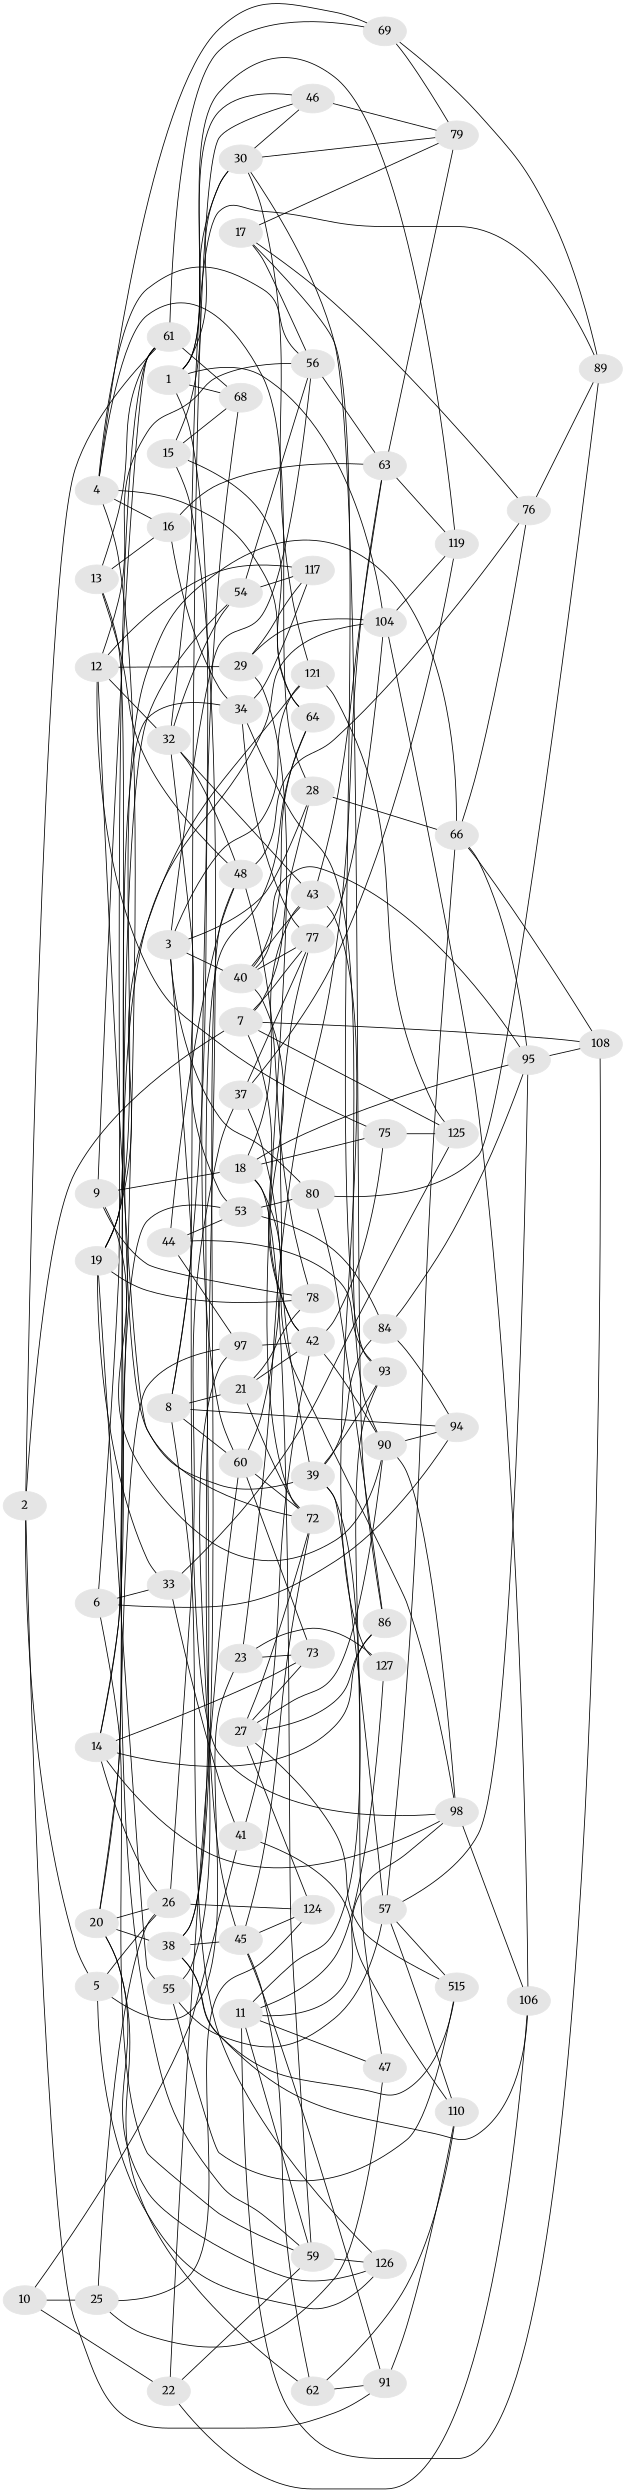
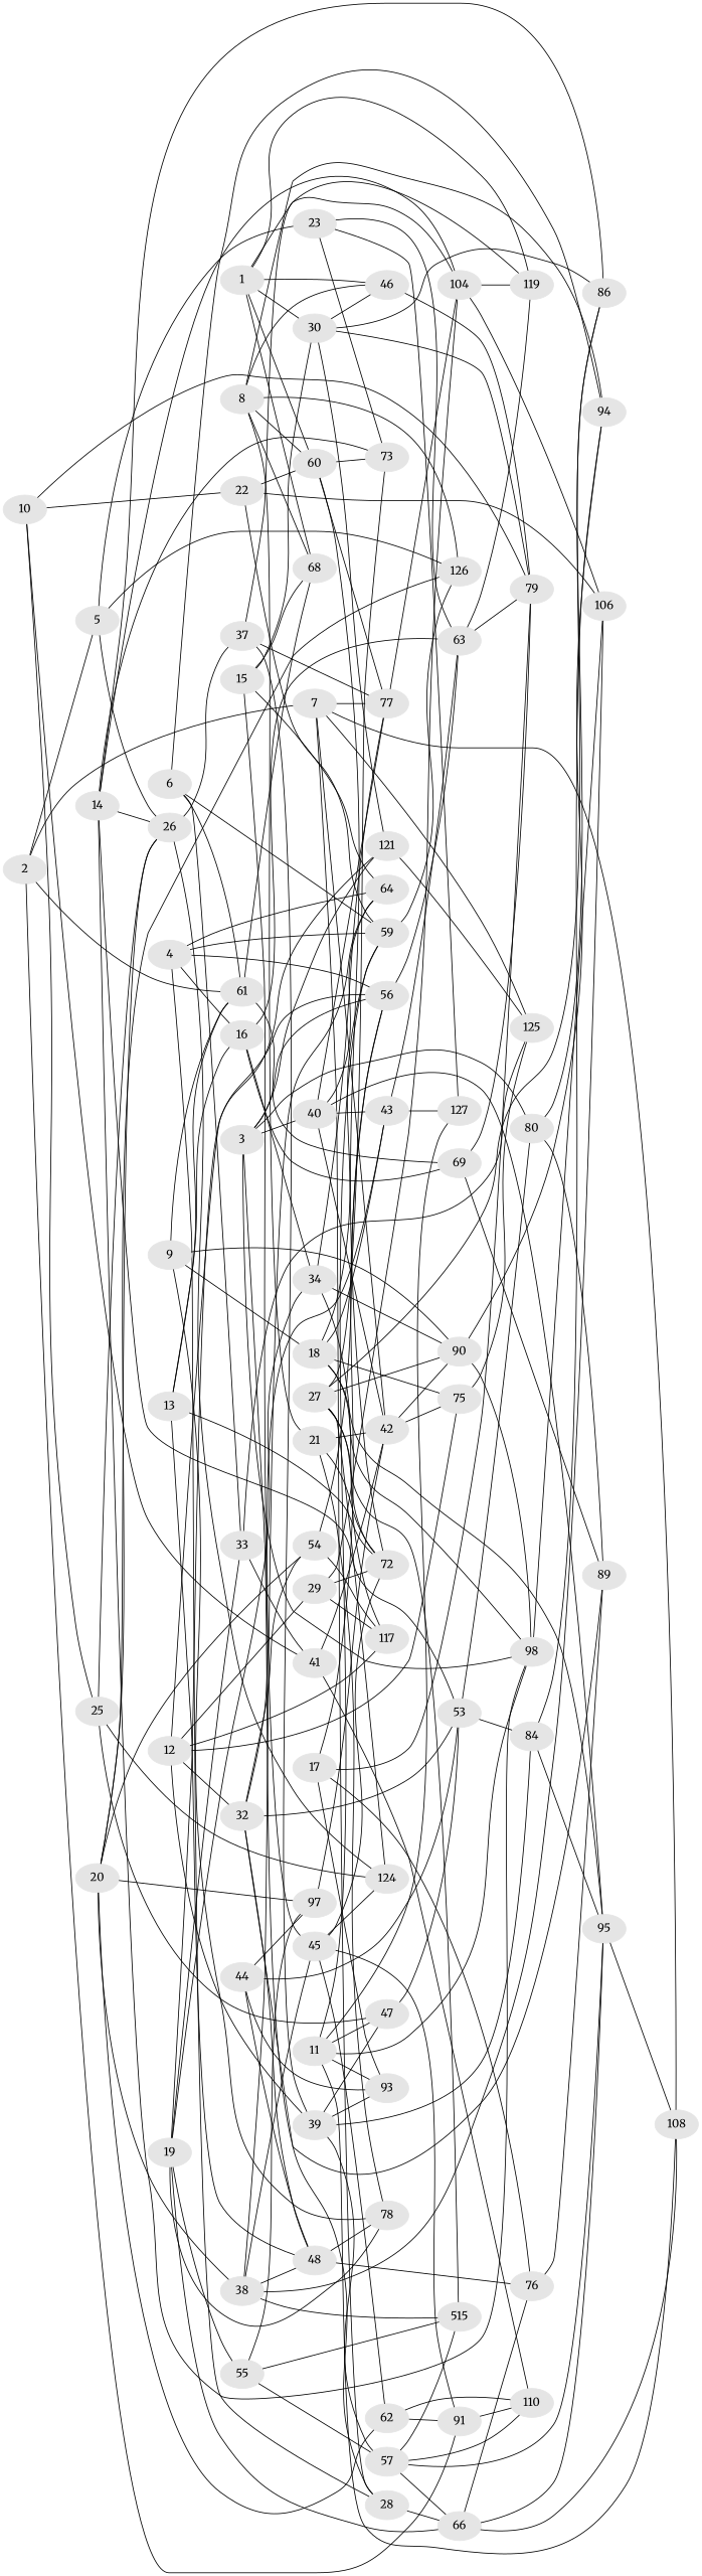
  graph {
    fontname=Merriweather
    rankdir=LR
    node [color=gray90 fontname=Merriweather style=filled]
    edge [fontname=Merriweather]
    1 [super="+99"]
    30 [super="+85"]
    46
    60 [super="+101"]
    68
    104 [super="+112"]
    119
    121
    79 [super="+111"]
    86
    77 [super="+122"]
    72 [super="+81"]
    73
    106
    2
    5
    7 [super="+123"]
    61 [super="+113"]
    91
    23
    26 [super="+35"]
    126
    28
    42 [super="+51"]
    108
    125
    69
    110
    3 [super="+82"]
    40 [super="+67"]
    56 [super="+87"]
    80
    98 [super="+118"]
    66 [super="+83"]
    64
    43 [super="+88"]
    95 [super="+116"]
    63 [super="+70"]
    89
    4 [super="+100"]
    16 [super="+31"]
    59 [super="+65"]
    34 [super="+103"]
    127
    124
    37
    6
    33
    94
    41
    90 [super="+120"]
    75
    8 [super="+24"]
    21
    78
    18 [super="+36"]
    9
    10
    22
    25
    47
    11 [super="+74"]
    93
    53 [super="+71"]
    12 [super="+107"]
    29
    32 [super="+114"]
    39 [super="+49"]
    117
    48 [super="+52"]
    54
    57 [super="+102"]
    84
    13
    76
    14 [super="+50"]
    15
    45 [super="+105"]
    62
    17
    19 [super="+109"]
    55
    97
    n84 [label=515]
    20 [super="+92"]
    38 [super="+58"]
    27 [super="+96"]
    44
    1 -- 30
    1 -- 46
    1 -- 60
    1 -- 68
    1 -- 104
    1 -- 119
    30 -- 46
    30 -- 121
    30 -- 79
    30 -- 86
    46 -- 79
    60 -- 77
    60 -- 72
    60 -- 73
    104 -- 119
    104 -- 106
    121 -- 125
    77 -- 104
    2 -- 5
    2 -- 7
    2 -- 61
    2 -- 91
    5 -- 23
    5 -- 26
    5 -- 126
    7 -- 77
    7 -- 28
    7 -- 42
    7 -- 108
    7 -- 125
    61 -- 68
    61 -- 69
    91 -- 110
    23 -- 73
    23 -- 63
    23 -- 127
    26 -- 124
    26 -- 37
    28 -- 66
    42 -- 90
    42 -- 75
    69 -- 79
    69 -- 89
    3 -- 121
    3 -- 28
    3 -- 40
    3 -- 56
    3 -- 80
    3 -- 98
    40 -- 77
    40 -- 42
    40 -- 64
    40 -- 43
    40 -- 95
    56 -- 63
    80 -- 86
    80 -- 89
    98 -- 106
    66 -- 108
    66 -- 95
    66 -- 76
    43 -- 63
    43 -- 127
    95 -- 108
    63 -- 119
    63 -- 79
    4 -- 28
    4 -- 56
    4 -- 64
    4 -- 16 [weight=2]
    4 -- 59
-   4 -- 69
+   16 -- 69
    16 -- 63
    16 -- 34
    59 -- 126
    34 -- 77
    34 -- 90
    34 -- 117
    37 -- 119
    37 -- 77
    37 -- 39
    6 -- 61
    6 -- 59
    6 -- 33
    6 -- 94
    33 -- 125
    33 -- 41
    41 -- 42
    41 -- 110
    90 -- 98
    90 -- 94
    75 -- 125
    8 -- 46
    8 -- 60
    8 -- 68
    8 -- 126
    8 -- 94
    8 -- 21
    21 -- 72
    21 -- 42
    21 -- 78
    18 -- 98
    18 -- 43
    18 -- 95
    18 -- 59
    18 -- 75
    9 -- 61
    9 -- 90
    9 -- 78
    9 -- 18
+   10 -- 79
    10 -- 41
    10 -- 22
    10 -- 25
    22 -- 60
    22 -- 106
    22 -- 59
    25 -- 26
    25 -- 124
    25 -- 47
+   47 -- 53
    11 -- 108
    11 -- 98
    11 -- 59
    11 -- 127
    11 -- 47
    11 -- 93
    53 -- 80
    53 -- 84
    12 -- 56
    12 -- 75
    12 -- 29
    12 -- 32
    12 -- 39
    12 -- 117
    29 -- 104
    29 -- 72
    29 -- 117
    32 -- 43
    32 -- 89
    32 -- 53
    32 -- 48
    32 -- 54
    39 -- 47
    39 -- 93
    39 -- 57
    39 -- 84
    48 -- 78
    48 -- 76
    54 -- 56
    54 -- 117
    57 -- 110
    57 -- 66
    57 -- 95
    57 -- n84
    84 -- 95
    84 -- 94
    13 -- 72
    13 -- 61
    13 -- 16
    13 -- 48
    76 -- 89
    14 -- 104
    14 -- 86
    14 -- 73
    14 -- 26
    14 -- 98
    14 -- 53
    15 -- 30
    15 -- 68
    15 -- 64
    15 -- 45
    45 -- 72
    45 -- 91
    45 -- 124
    45 -- 62
    62 -- 91
    62 -- 110
    17 -- 79
    17 -- 56
    17 -- 93
    17 -- 76
    19 -- 121
    19 -- 66
    19 -- 34
    19 -- 33
    19 -- 78
    19 -- 55
    55 -- 57
    55 -- 97
    55 -- n84
    97 -- 42
    20 -- 26
    20 -- 126
    20 -- 54
    20 -- 62
    20 -- 97
    20 -- 38
    38 -- 106
    38 -- 64
    38 -- 48
    38 -- 45
    38 -- n84
    27 -- 86
    27 -- 72
    27 -- 73
    27 -- 124
    27 -- 90
    27 -- n84
    44 -- 93
    44 -- 53
    44 -- 48
    44 -- 97
  }
